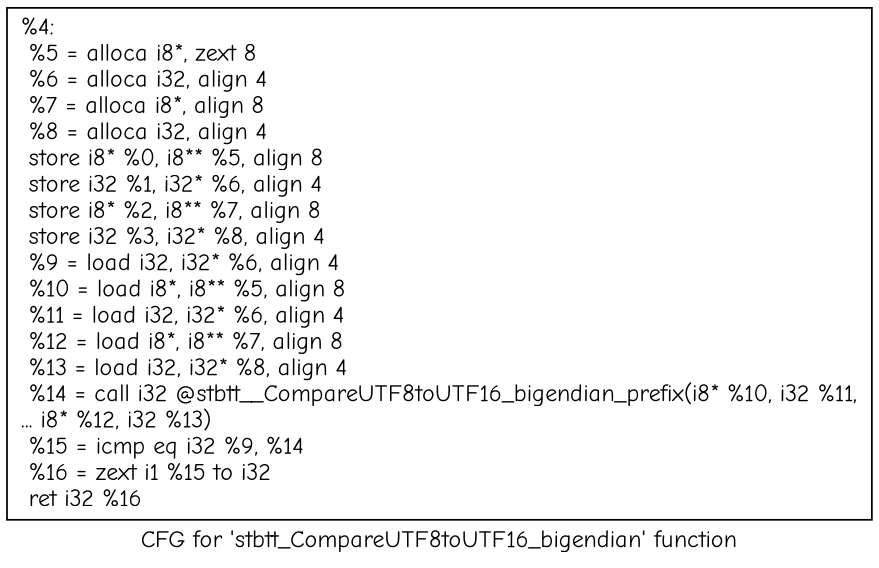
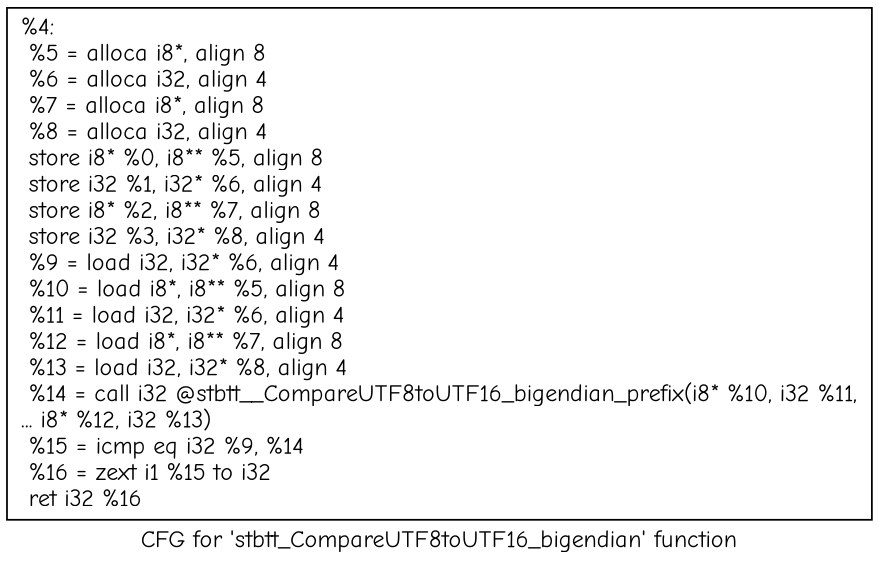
  digraph {
    label="CFG for 'stbtt_CompareUTF8toUTF16_bigendian' function"
    rankdir=LR
    fontname="Comic Neue"
-   n1 [label="{%4:\l  %5 = alloca i8*, zext 8\l  %6 = alloca i32, align 4\l  %7 = alloca i8*, align 8\l  %8 = alloca i32, align 4\l  store i8* %0, i8** %5, align 8\l  store i32 %1, i32* %6, align 4\l  store i8* %2, i8** %7, align 8\l  store i32 %3, i32* %8, align 4\l  %9 = load i32, i32* %6, align 4\l  %10 = load i8*, i8** %5, align 8\l  %11 = load i32, i32* %6, align 4\l  %12 = load i8*, i8** %7, align 8\l  %13 = load i32, i32* %8, align 4\l  %14 = call i32 @stbtt__CompareUTF8toUTF16_bigendian_prefix(i8* %10, i32 %11,\l... i8* %12, i32 %13)\l  %15 = icmp eq i32 %9, %14\l  %16 = zext i1 %15 to i32\l  ret i32 %16\l}" shape=record fontname="Comic Neue"]
+   n1 [label="{%4:\l  %5 = alloca i8*, align 8\l  %6 = alloca i32, align 4\l  %7 = alloca i8*, align 8\l  %8 = alloca i32, align 4\l  store i8* %0, i8** %5, align 8\l  store i32 %1, i32* %6, align 4\l  store i8* %2, i8** %7, align 8\l  store i32 %3, i32* %8, align 4\l  %9 = load i32, i32* %6, align 4\l  %10 = load i8*, i8** %5, align 8\l  %11 = load i32, i32* %6, align 4\l  %12 = load i8*, i8** %7, align 8\l  %13 = load i32, i32* %8, align 4\l  %14 = call i32 @stbtt__CompareUTF8toUTF16_bigendian_prefix(i8* %10, i32 %11,\l... i8* %12, i32 %13)\l  %15 = icmp eq i32 %9, %14\l  %16 = zext i1 %15 to i32\l  ret i32 %16\l}" shape=record fontname="Comic Neue"]
  }
